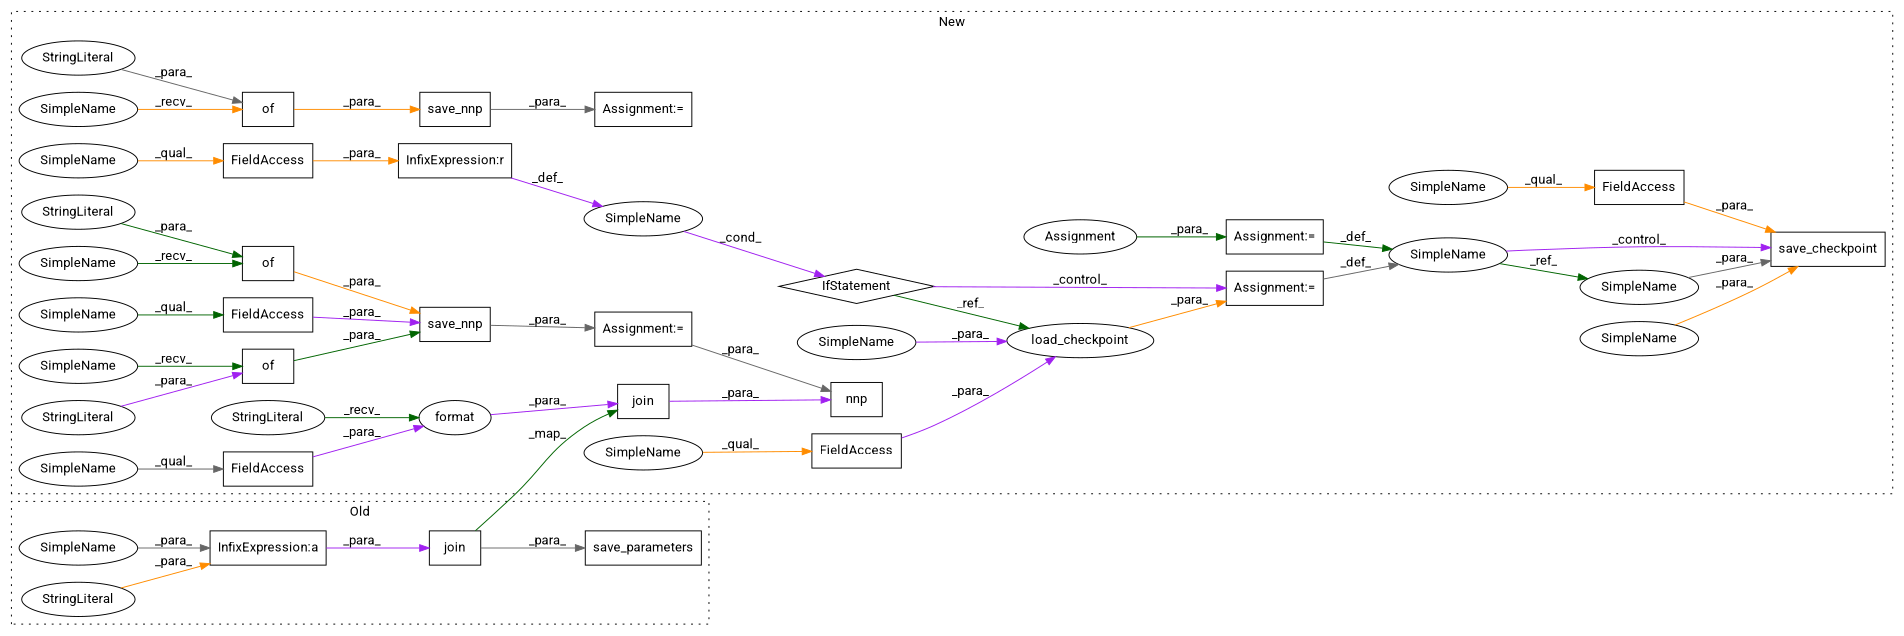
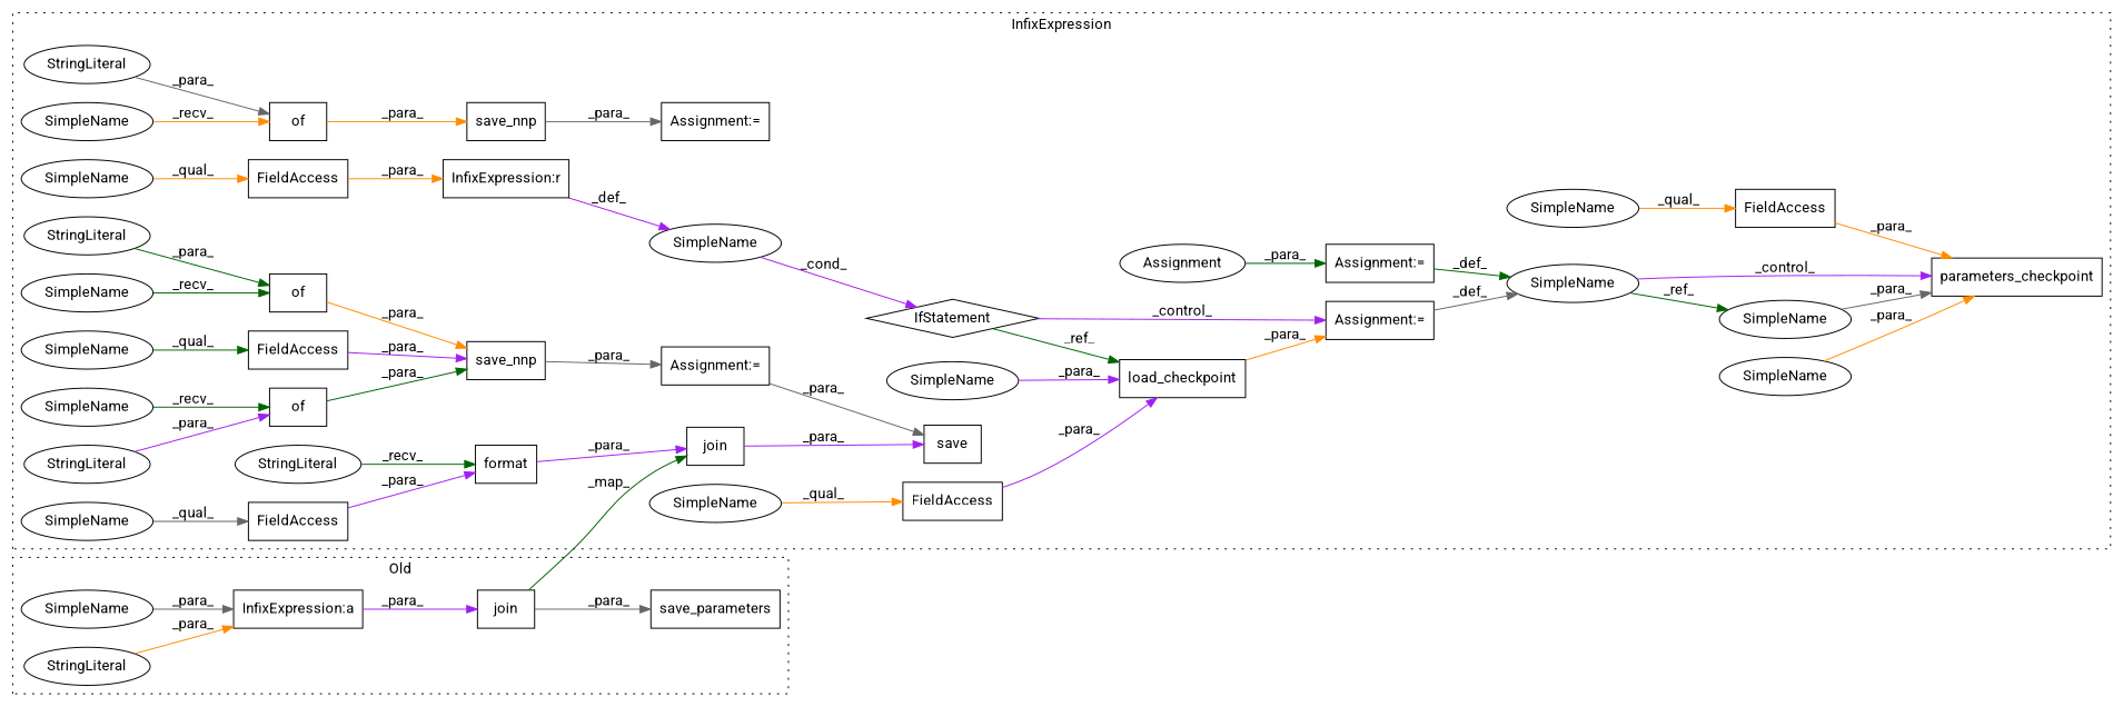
  digraph {
    fontname=Roboto
    rankdir=LR
    node [a=42 fontname=Roboto l=1 s=5449 shape=box]
    edge [color=purple fontname=Roboto]
    n1 [a=32 l="16,1" label=save_parameters s="6207,6278"]
    n2 [a=27 l=3 label="InfixExpression:a" s=6273]
    n3 [a=32 l="5,1" label=join s="6231,6277"]
    n4 [a=45 l=16 label=StringLiteral s=6257 shape=ellipse]
    n5 [label=SimpleName s=6276 shape=ellipse]
    n6 [a=25 l="4,2" label=IfStatement s="5384,5411" shape=diamond]
-   n7 [a=32 l="16,1" label=load_checkpoint s="5433,5471" shape=ellipse]
+   n7 [a=32 l="16,1" label=load_checkpoint s="5433,5471"]
    n8 [label=SimpleName shape=ellipse l="" s=""]
    n9 [a=27 l=4 label="InfixExpression:r" s=5403]
    n10 [a=22 l=15 label=FieldAccess]
    n11 [a=22 l=15 label=FieldAccess s=5388]
    n12 [a=7 label="Assignment:=" s=5432]
    n13 [label=SimpleName s=6138 shape=ellipse]
    n14 [a=7 label="Assignment:=" s=5376]
    n15 [a=34 label=Assignment s=5377 shape=ellipse]
    n16 [a=22 l=15 label=FieldAccess s=5822]
    n17 [a=32 l="9,1" label=save_nnp s="5776,5837"]
    n18 [a=22 l=20 label=FieldAccess s=6670]
-   n19 [a=32 l="5,1" label=nnp s="5862,5950"]
+   n19 [a=32 l="5,1" label=save s="5862,5950"]
    n20 [a=32 l="5,1" label=join s="5875,5940"]
    n21 [a=22 l=8 label=FieldAccess s=5931]
-   n22 [a=32 l="16,1" label=save_checkpoint s="6654,6699"]
+   n22 [a=32 l="16,1" label=parameters_checkpoint s="6654,6699"]
    n23 [a=32 l="3,1" label=of s="5789,5802"]
    n24 [a=32 l="3,1" label=of s="5808,5820"]
    n25 [a=45 l=3 label=StringLiteral s=5811 shape=ellipse]
    n26 [a=45 l=3 label=StringLiteral s=5792 shape=ellipse]
    n27 [a=32 l="3,1" label=of s="7619,7631"]
    n28 [a=45 l=3 label=StringLiteral s=7622 shape=ellipse]
    n29 [a=32 l="9,1" label=save_nnp s="7587,7648"]
    n30 [a=7 label="Assignment:=" s=5775]
    n31 [a=7 label="Assignment:=" s=7586]
-   n32 [a=32 l="7,1" label=format s="5924,5939" shape=ellipse]
+   n32 [a=32 l="7,1" label=format s="5924,5939"]
    n33 [a=45 l=22 label=StringLiteral s=5901 shape=ellipse]
    n34 [l=3 label=SimpleName s=7615 shape=ellipse]
    n35 [l=3 label=SimpleName s=5804 shape=ellipse]
    n36 [l=3 label=SimpleName s=5785 shape=ellipse]
    n37 [label=SimpleName s=6691 shape=ellipse]
    n38 [l=4 label=SimpleName s=5388 shape=ellipse]
    n39 [l=4 label=SimpleName shape=ellipse]
    n40 [l=4 label=SimpleName s=5822 shape=ellipse]
    n41 [l=4 label=SimpleName s=5931 shape=ellipse]
    n42 [l=4 label=SimpleName s=6670 shape=ellipse]
    n43 [l=6 label=SimpleName s=5465 shape=ellipse]
    n44 [l=6 label=SimpleName s=6693 shape=ellipse]
    subgraph cluster_1 {
      label=Old
      style=dotted
      n1
      n2
      n3
      n4
      n5
    }
    subgraph cluster_2 {
-     label=New
+     label=InfixExpression
      style=dotted
      n6
      n7
      n8
      n9
      n10
      n11
      n12
      n13
      n14
      n15
      n16
      n17
      n18
      n19
      n20
      n21
      n22
      n23
      n24
      n25
      n26
      n27
      n28
      n29
      n30
      n31
      n32
      n33
      n34
      n35
      n36
      n37
      n38
      n39
      n40
      n41
      n42
      n43
      n44
    }
    n2 -> n3 [label=_para_]
    n3 -> n1 [color=gray40 label=_para_]
    n3 -> n20 [color=darkgreen label=_map_]
    n4 -> n2 [color=darkorange label=_para_]
    n5 -> n2 [color=gray40 label=_para_]
    n6 -> n7 [color=darkgreen label=_ref_]
    n6 -> n12 [label=_control_]
    n7 -> n12 [color=darkorange label=_para_]
    n8 -> n6 [label=_cond_]
    n9 -> n8 [label=_def_]
    n10 -> n7 [label=_para_]
    n11 -> n9 [color=darkorange label=_para_]
    n12 -> n13 [color=gray40 label=_def_]
    n13 -> n22 [label=_control_]
    n13 -> n37 [color=darkgreen label=_ref_]
    n14 -> n13 [color=darkgreen label=_def_]
    n15 -> n14 [color=darkgreen label=_para_]
    n16 -> n17 [label=_para_]
    n17 -> n30 [color=gray40 label=_para_]
    n18 -> n22 [color=darkorange label=_para_]
    n20 -> n19 [label=_para_]
    n21 -> n32 [label=_para_]
    n23 -> n17 [color=darkgreen label=_para_]
    n24 -> n17 [color=darkorange label=_para_]
    n25 -> n24 [color=darkgreen label=_para_]
    n26 -> n23 [label=_para_]
    n27 -> n29 [color=darkorange label=_para_]
    n28 -> n27 [color=gray40 label=_para_]
    n29 -> n31 [color=gray40 label=_para_]
    n30 -> n19 [color=gray40 label=_para_]
    n32 -> n20 [label=_para_]
    n33 -> n32 [color=darkgreen label=_recv_]
    n34 -> n27 [color=darkorange label=_recv_]
    n35 -> n24 [color=darkgreen label=_recv_]
    n36 -> n23 [color=darkgreen label=_recv_]
    n37 -> n22 [color=gray40 label=_para_]
    n38 -> n11 [color=darkorange label=_qual_]
    n39 -> n10 [color=darkorange label=_qual_]
    n40 -> n16 [color=darkgreen label=_qual_]
    n41 -> n21 [color=gray40 label=_qual_]
    n42 -> n18 [color=darkorange label=_qual_]
    n43 -> n7 [label=_para_]
    n44 -> n22 [color=darkorange label=_para_]
  }
